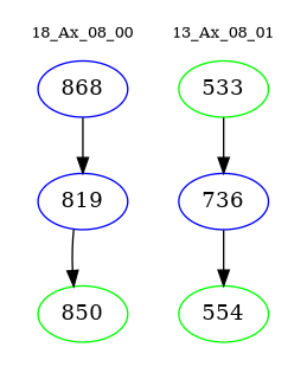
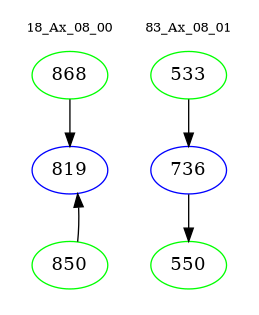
  digraph {
    node [color=green]
    edge [color=black]
-   n1 [color=blue label=868]
+   n1 [label=868]
    n2 [color=blue label=819]
    n3 [label=850]
    n4 [label=533]
    n5 [color=blue label=736]
-   n6 [label=554]
+   n6 [label=550]
    subgraph cluster_1 {
      color=white
      fontsize=10
      label="18_Ax_08_00"
      n1
      n2
      n3
    }
    subgraph cluster_2 {
      color=white
      fontsize=10
-     label="13_Ax_08_01"
+     label="83_Ax_08_01"
      n4
      n5
      n6
    }
    n1 -> n2
-   n2 -> n3
+   n3 -> n2
    n4 -> n5
    n5 -> n6
  }
